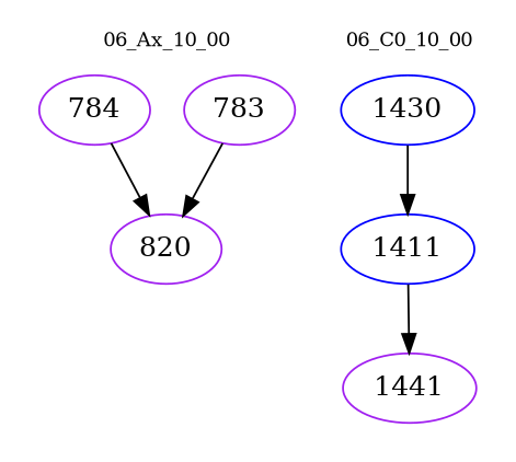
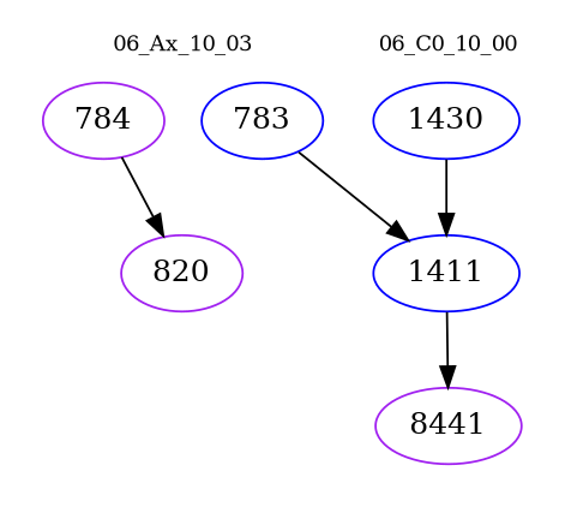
  digraph {
    node [color=purple]
    edge [color=black]
    n1 [label=784]
-   n2 [label=783]
+   n2 [color=blue label=783]
    n3 [label=820]
    n4 [color=blue label=1430]
    n5 [color=blue label=1411]
-   n6 [label=1441]
+   n6 [label=8441]
    subgraph cluster_1 {
      color=white
      fontsize=10
-     label="06_Ax_10_00"
+     label="06_Ax_10_03"
      n1
      n2
      n3
    }
    subgraph cluster_2 {
      color=white
      fontsize=10
      label="06_C0_10_00"
      n4
      n5
      n6
    }
    n1 -> n3
-   n2 -> n3
+   n2 -> n5
    n4 -> n5
    n5 -> n6
  }
